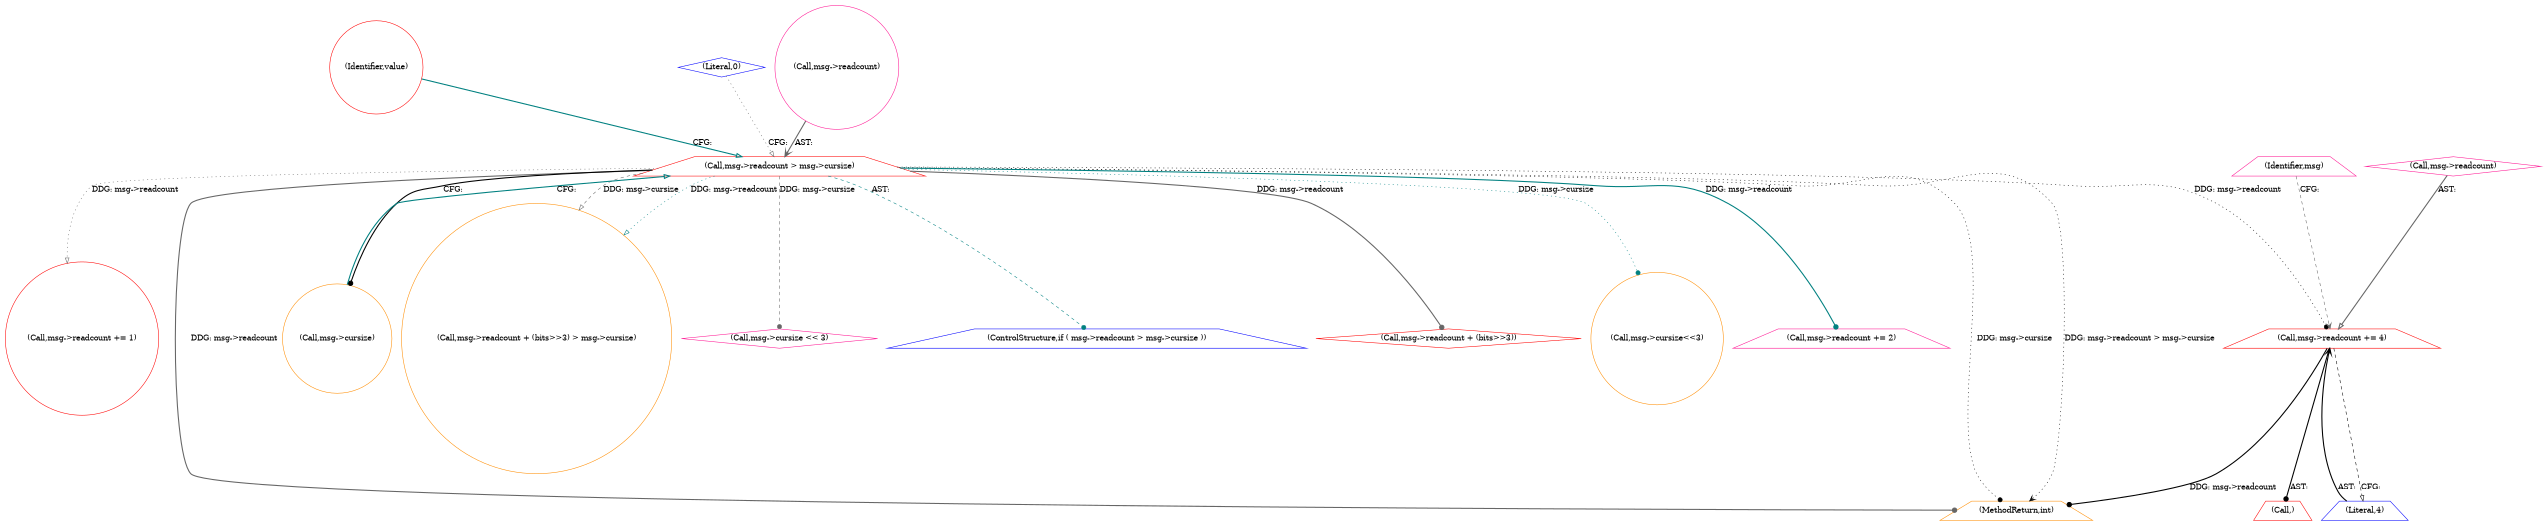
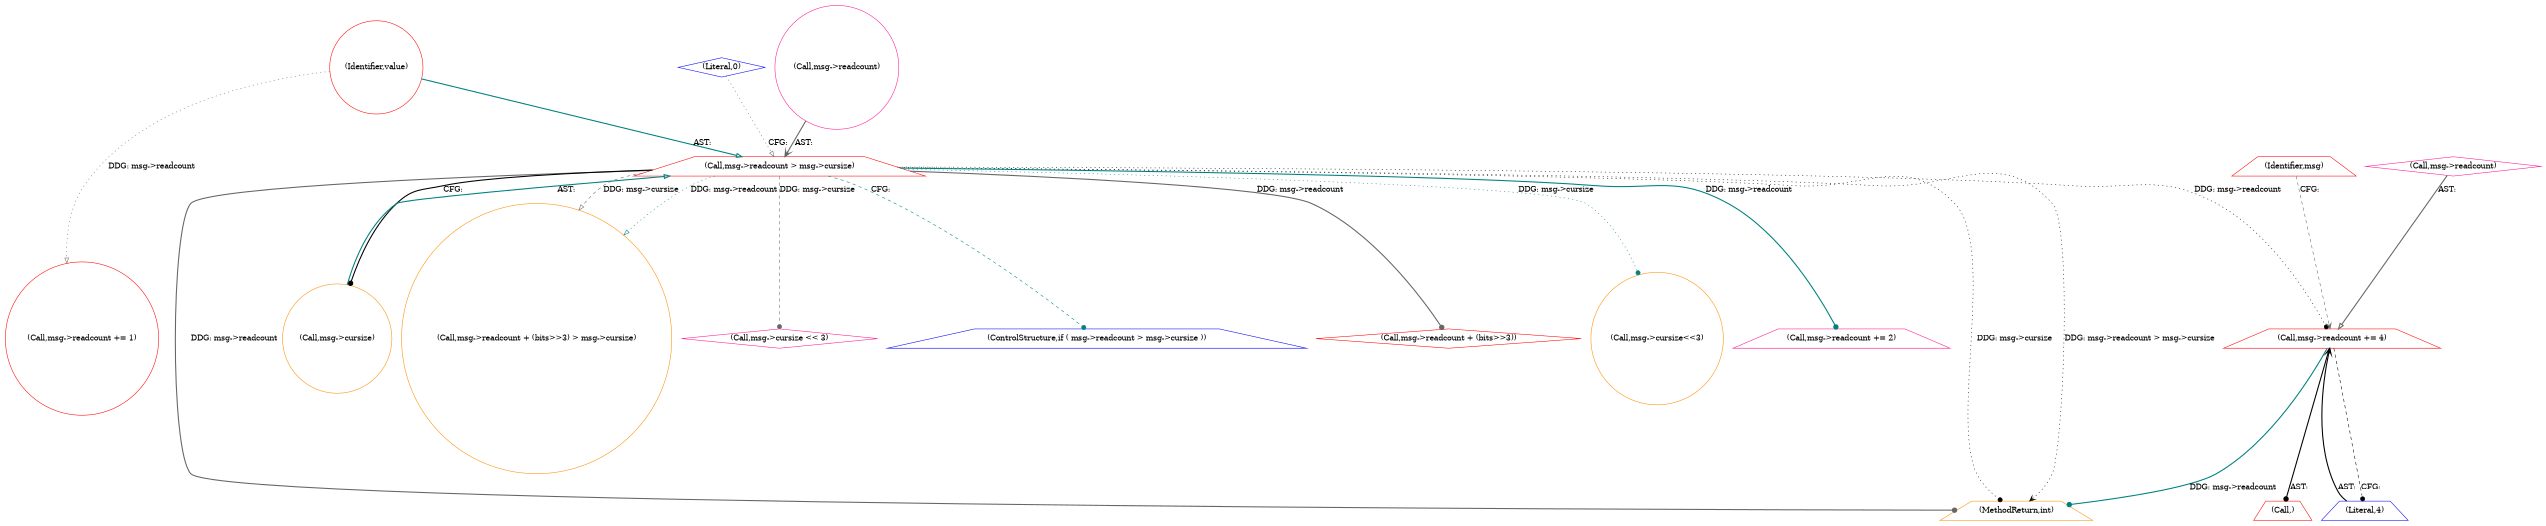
  digraph {
    node [color=red shape=trapezium]
    edge [arrowhead=dot color=gray40 style=bold]
    n1 [label="(Call,msg->readcount += 4)"]
    n2 [label="(Call,)"]
    n3 [color=blue label="(Literal,4)"]
    n4 [color=darkorange label="(MethodReturn,int)"]
    n5 [label="(Call,msg->readcount > msg->cursize)"]
    n6 [color=darkorange label="(Call,msg->cursize)" shape=circle]
    n7 [color=darkorange label="(Call,msg->readcount + (bits>>3) > msg->cursize)" shape=circle]
    n8 [color=deeppink label="(Call,msg->cursize << 3)" shape=diamond]
    n9 [label="(Call,msg->readcount += 1)" shape=circle]
    n10 [color=blue label="(ControlStructure,if ( msg->readcount > msg->cursize ))"]
    n11 [label="(Call,msg->readcount + (bits>>3))" shape=diamond]
    n12 [color=darkorange label="(Call,msg->cursize<<3)" shape=circle]
    n13 [color=deeppink label="(Call,msg->readcount += 2)"]
    n14 [color=blue label="(Literal,0)" shape=diamond]
    n15 [label="(Identifier,value)" shape=circle]
    n16 [color=deeppink label="(Call,msg->readcount)" shape=circle]
    n17 [color=deeppink label="(Call,msg->readcount)" shape=diamond]
-   n18 [color=deeppink label="(Identifier,msg)"]
+   n18 [label="(Identifier,msg)"]
    n1 -> n2 [color=black label="AST: "]
-   n1 -> n3 [arrowhead=onormal color=black label="CFG: " style=dashed]
-   n1 -> n4 [color=black label="DDG: msg->readcount"]
+   n1 -> n3 [color=black label="CFG: " style=dashed]
+   n1 -> n4 [color=teal label="DDG: msg->readcount"]
    n3 -> n1 [arrowhead=vee color=black label="AST: "]
    n5 -> n1 [color=black label="DDG: msg->readcount" style=dotted]
    n5 -> n4 [color=black label="DDG: msg->cursize" style=dotted]
    n5 -> n4 [arrowhead=vee color=black label="DDG: msg->readcount > msg->cursize" style=dotted]
    n5 -> n4 [label="DDG: msg->readcount"]
    n5 -> n6 [color=black label="CFG: "]
    n5 -> n7 [arrowhead=onormal color=teal label="DDG: msg->readcount" style=dotted]
    n5 -> n7 [arrowhead=onormal label="DDG: msg->cursize" style=dashed]
    n5 -> n8 [label="DDG: msg->cursize" style=dashed]
-   n5 -> n9 [arrowhead=onormal label="DDG: msg->readcount" style=dotted]
-   n5 -> n10 [color=teal label="AST: " style=dashed]
+   n15 -> n9 [arrowhead=onormal label="DDG: msg->readcount" style=dotted]
+   n5 -> n10 [color=teal label="CFG: " style=dashed]
    n5 -> n11 [label="DDG: msg->readcount"]
    n5 -> n12 [color=teal label="DDG: msg->cursize" style=dotted]
    n5 -> n13 [color=teal label="DDG: msg->readcount"]
-   n6 -> n5 [arrowhead=onormal color=teal label="CFG: "]
+   n6 -> n5 [arrowhead=onormal color=teal label="AST: "]
    n14 -> n5 [arrowhead=onormal label="CFG: " style=dotted]
-   n15 -> n5 [arrowhead=onormal color=teal label="CFG: "]
+   n15 -> n5 [arrowhead=onormal color=teal label="AST: "]
    n16 -> n5 [arrowhead=vee label="AST: "]
    n17 -> n1 [arrowhead=onormal label="AST: "]
    n18 -> n1 [arrowhead=vee label="CFG: " style=dashed]
  }
